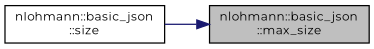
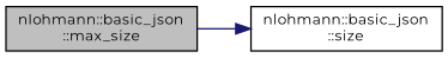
  digraph {
    rankdir=LR
    fontname=Montserrat
    node [color=black fontname=Montserrat fontsize=10 shape=record style=filled]
    n1 [fillcolor=grey75 fontcolor=black height=0.2 label="nlohmann::basic_json\l::max_size" width=0.4]
    n2 [fillcolor=white height=0.2 label="nlohmann::basic_json\l::size" width=0.4]
-   n2 -> n1 [color=midnightblue fontname=Montserrat fontsize=10 labelfontname=Helvetica labelfontsize=10 style=solid]
+   n1 -> n2 [color=midnightblue fontname=Montserrat fontsize=10 labelfontname=Helvetica labelfontsize=10 style=solid]
  }
